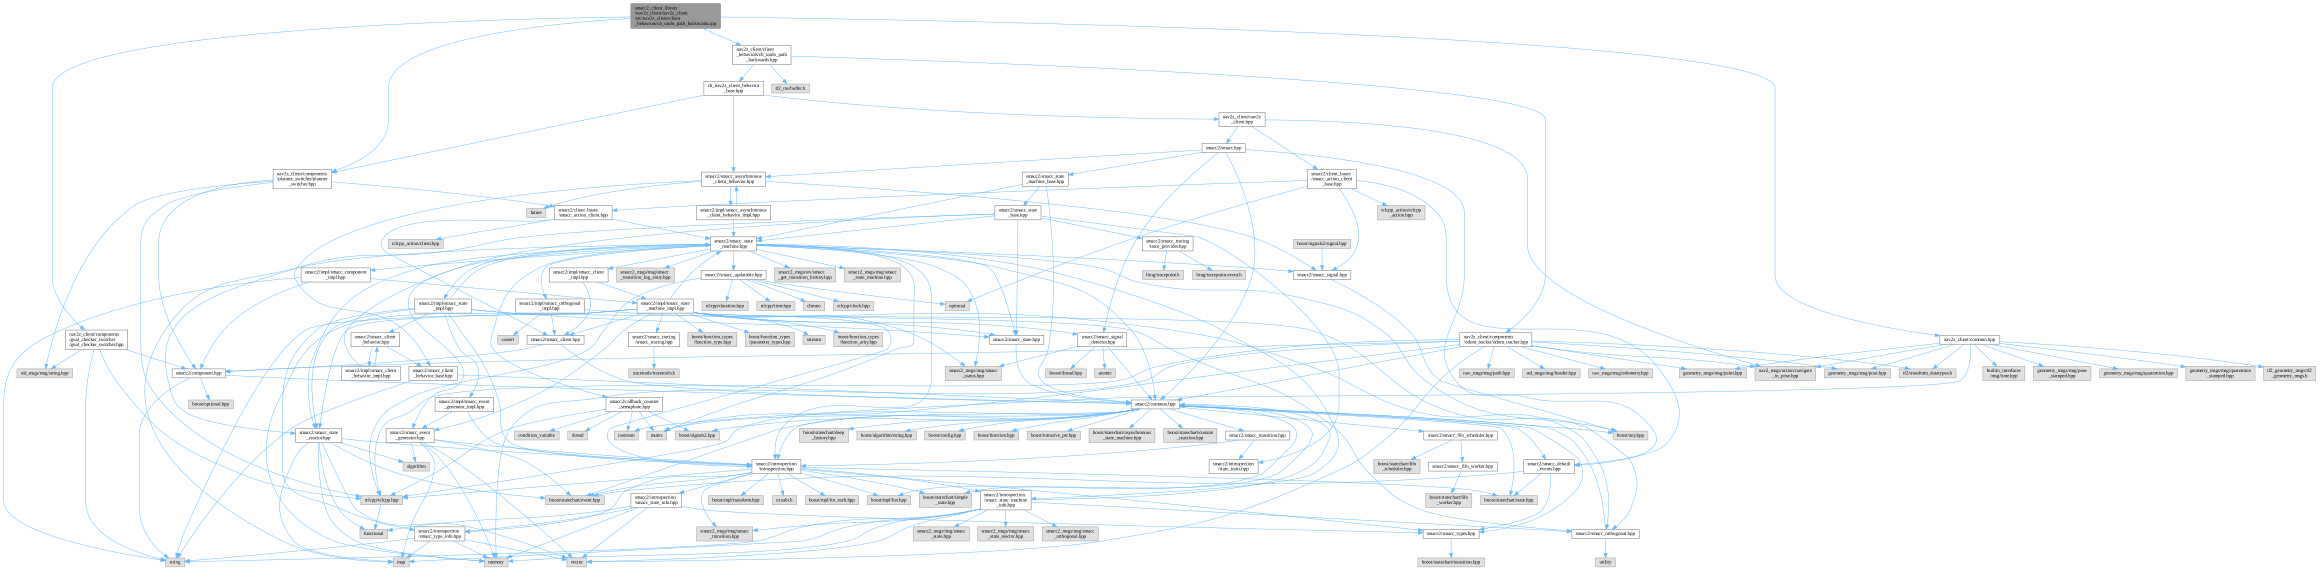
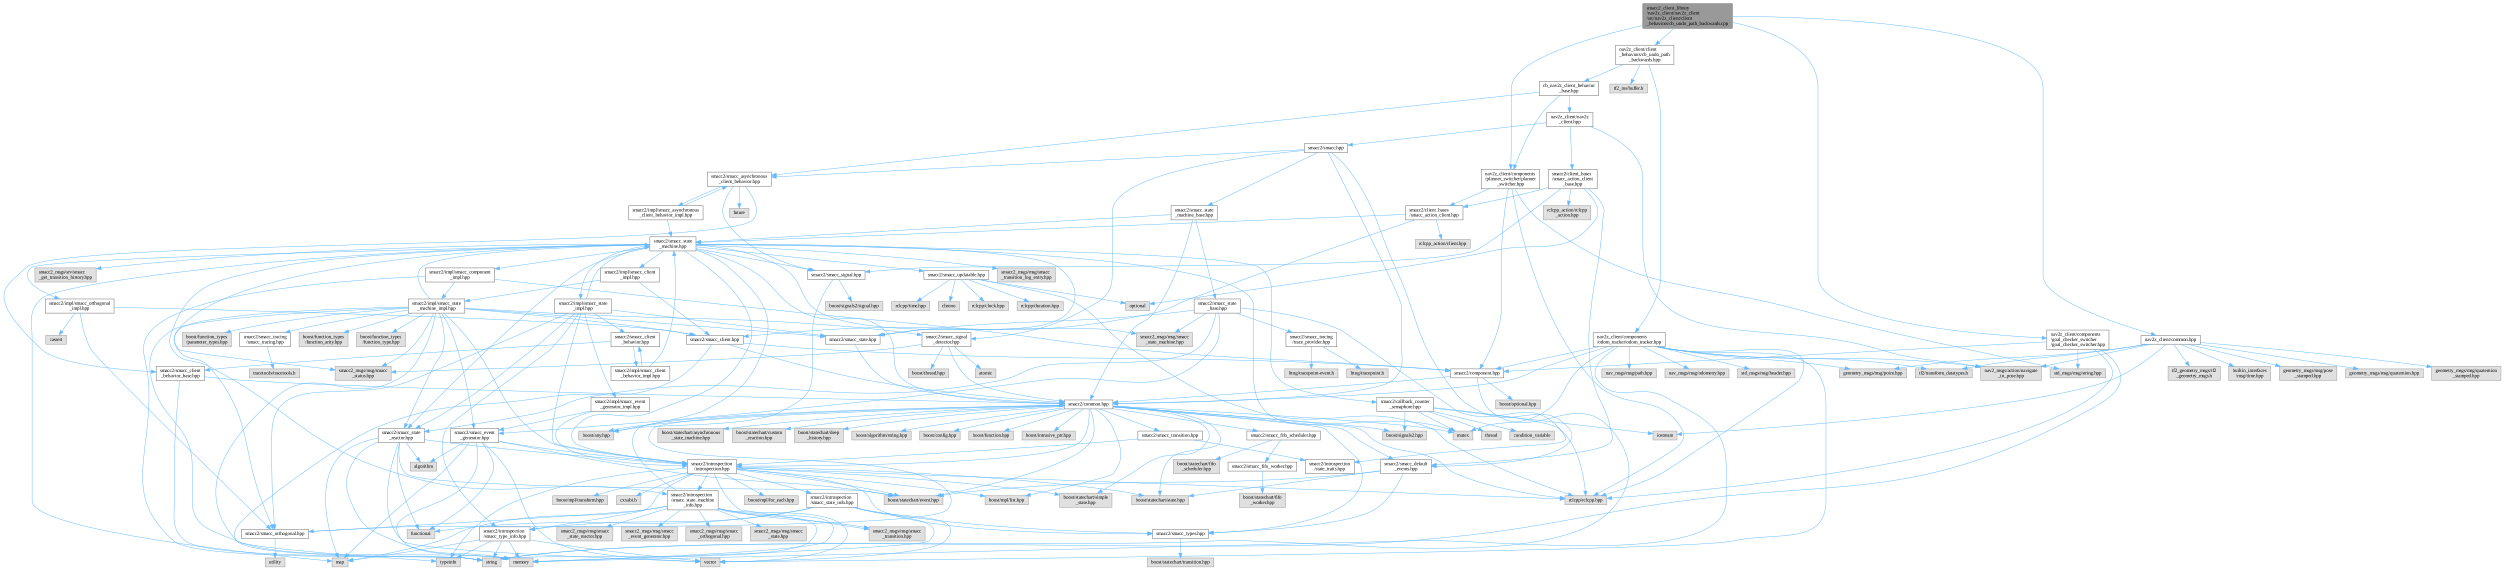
  digraph {
    fontname="Liberation Serif"
    node [color=grey60 fillcolor="#E0E0E0" fontname="Liberation Serif" fontsize=10 shape=box style=filled]
    edge [color=steelblue1 fontname="Liberation Serif" fontsize=10 labelfontname=Helvetica labelfontsize=10 style=solid]
    n1 [color=gray40 fillcolor=grey60 fontcolor=black height=0.2 label="smacc2_client_library\l/nav2z_client/nav2z_client\l/src/nav2z_client/client\l_behaviors/cb_undo_path_backwards.cpp" width=0.4]
    n2 [color=grey40 fillcolor=white height=0.2 label="nav2z_client/client\l_behaviors/cb_undo_path\l_backwards.hpp" width=0.4]
    n3 [color=grey40 fillcolor=white height=0.2 label="nav2z_client/components\l/planner_switcher/planner\l_switcher.hpp" width=0.4]
    n4 [color=grey40 fillcolor=white height=0.2 label="nav2z_client/common.hpp" width=0.4]
    n5 [color=grey40 fillcolor=white height=0.2 label="nav2z_client/components\l/goal_checker_switcher\l/goal_checker_switcher.hpp" width=0.4]
    n6 [height=0.2 label="tf2_ros/buffer.h" width=0.4]
    n7 [color=grey40 fillcolor=white height=0.2 label="nav2z_client/components\l/odom_tracker/odom_tracker.hpp" width=0.4]
    n8 [color=grey40 fillcolor=white height=0.2 label="cb_nav2z_client_behavior\l_base.hpp" width=0.4]
    n9 [height=0.2 label="rclcpp/rclcpp.hpp" width=0.4]
    n10 [color=grey40 fillcolor=white height=0.2 label="smacc2/component.hpp" width=0.4]
    n11 [color=grey40 fillcolor=white height=0.2 label="smacc2/client_bases\l/smacc_action_client.hpp" width=0.4]
    n12 [height=0.2 label="std_msgs/msg/string.hpp" width=0.4]
    n13 [height=0.2 label="tf2/transform_datatypes.h" width=0.4]
    n14 [height=0.2 label="geometry_msgs/msg/point.hpp" width=0.4]
-   n15 [height=0.2 label="geometry_msgs/msg/pose.hpp" width=0.4]
    n16 [height=0.2 label="nav2_msgs/action/navigate\l_to_pose.hpp" width=0.4]
    n17 [height=0.2 label=iostream width=0.4]
    n18 [height=0.2 label="tf2_geometry_msgs/tf2\l_geometry_msgs.h" width=0.4]
    n19 [height=0.2 label="builtin_interfaces\l/msg/time.hpp" width=0.4]
    n20 [height=0.2 label="geometry_msgs/msg/pose\l_stamped.hpp" width=0.4]
    n21 [height=0.2 label="geometry_msgs/msg/quaternion.hpp" width=0.4]
    n22 [height=0.2 label="geometry_msgs/msg/quaternion\l_stamped.hpp" width=0.4]
    n23 [height=0.2 label=string width=0.4]
    n24 [color=grey40 fillcolor=white height=0.2 label="smacc2/common.hpp" width=0.4]
    n25 [height=0.2 label=mutex width=0.4]
    n26 [height=0.2 label=memory width=0.4]
    n27 [height=0.2 label=vector width=0.4]
    n28 [height=0.2 label="nav_msgs/msg/odometry.hpp" width=0.4]
    n29 [height=0.2 label="nav_msgs/msg/path.hpp" width=0.4]
    n30 [height=0.2 label="std_msgs/msg/header.hpp" width=0.4]
    n31 [color=grey40 fillcolor=white height=0.2 label="nav2z_client/nav2z\l_client.hpp" width=0.4]
    n32 [color=grey40 fillcolor=white height=0.2 label="smacc2/smacc_asynchronous\l_client_behavior.hpp" width=0.4]
    n33 [height=0.2 label="boost/statechart/asynchronous\l_state_machine.hpp" width=0.4]
    n34 [height=0.2 label="boost/statechart/custom\l_reaction.hpp" width=0.4]
    n35 [height=0.2 label="boost/statechart/deep\l_history.hpp" width=0.4]
    n36 [height=0.2 label="boost/statechart/event.hpp" width=0.4]
    n37 [height=0.2 label="boost/statechart/simple\l_state.hpp" width=0.4]
    n38 [height=0.2 label="boost/statechart/state.hpp" width=0.4]
    n39 [height=0.2 label="boost/algorithm/string.hpp" width=0.4]
    n40 [height=0.2 label="boost/any.hpp" width=0.4]
    n41 [height=0.2 label="boost/config.hpp" width=0.4]
    n42 [height=0.2 label="boost/function.hpp" width=0.4]
    n43 [height=0.2 label="boost/intrusive_ptr.hpp" width=0.4]
    n44 [height=0.2 label="boost/mpl/list.hpp" width=0.4]
    n45 [height=0.2 label="boost/signals2.hpp" width=0.4]
    n46 [color=grey40 fillcolor=white height=0.2 label="smacc2/introspection\l/introspection.hpp" width=0.4]
    n47 [color=grey40 fillcolor=white height=0.2 label="smacc2/smacc_types.hpp" width=0.4]
    n48 [color=grey40 fillcolor=white height=0.2 label="smacc2/smacc_fifo_scheduler.hpp" width=0.4]
    n49 [color=grey40 fillcolor=white height=0.2 label="smacc2/smacc_default\l_events.hpp" width=0.4]
    n50 [color=grey40 fillcolor=white height=0.2 label="smacc2/smacc_transition.hpp" width=0.4]
    n51 [height=0.2 label="boost/optional.hpp" width=0.4]
    n52 [height=0.2 label="boost/mpl/for_each.hpp" width=0.4]
    n53 [height=0.2 label="boost/mpl/transform.hpp" width=0.4]
+   n54 [height=0.2 label=typeinfo width=0.4]
    n55 [color=grey40 fillcolor=white height=0.2 label="smacc2/introspection\l/smacc_state_info.hpp" width=0.4]
    n56 [color=grey40 fillcolor=white height=0.2 label="smacc2/introspection\l/smacc_type_info.hpp" width=0.4]
    n57 [height=0.2 label="cxxabi.h" width=0.4]
    n58 [height=0.2 label="smacc2_msgs/msg/smacc\l_transition.hpp" width=0.4]
    n59 [color=grey40 fillcolor=white height=0.2 label="smacc2/introspection\l/smacc_state_machine\l_info.hpp" width=0.4]
    n60 [height=0.2 label="boost/statechart/transition.hpp" width=0.4]
    n61 [height=0.2 label="boost/statechart/fifo\l_scheduler.hpp" width=0.4]
    n62 [color=grey40 fillcolor=white height=0.2 label="smacc2/smacc_fifo_worker.hpp" width=0.4]
    n63 [color=grey40 fillcolor=white height=0.2 label="smacc2/introspection\l/state_traits.hpp" width=0.4]
    n64 [height=0.2 label=functional width=0.4]
    n65 [height=0.2 label=map width=0.4]
    n66 [color=grey40 fillcolor=white height=0.2 label="smacc2/smacc_orthogonal.hpp" width=0.4]
+   n67 [height=0.2 label="smacc2_msgs/msg/smacc\l_event_generator.hpp" width=0.4]
    n68 [height=0.2 label="smacc2_msgs/msg/smacc\l_orthogonal.hpp" width=0.4]
    n69 [height=0.2 label="smacc2_msgs/msg/smacc\l_state.hpp" width=0.4]
    n70 [height=0.2 label="smacc2_msgs/msg/smacc\l_state_reactor.hpp" width=0.4]
    n71 [height=0.2 label=utility width=0.4]
    n72 [height=0.2 label="boost/statechart/fifo\l_worker.hpp" width=0.4]
    n73 [color=grey40 fillcolor=white height=0.2 label="smacc2/client_bases\l/smacc_action_client\l_base.hpp" width=0.4]
    n74 [color=grey40 fillcolor=white height=0.2 label="smacc2/smacc.hpp" width=0.4]
    n75 [color=grey40 fillcolor=white height=0.2 label="smacc2/smacc_signal.hpp" width=0.4]
    n76 [color=grey40 fillcolor=white height=0.2 label="smacc2/smacc_client\l_behavior_base.hpp" width=0.4]
    n77 [height=0.2 label=future width=0.4]
    n78 [color=grey40 fillcolor=white height=0.2 label="smacc2/impl/smacc_asynchronous\l_client_behavior_impl.hpp" width=0.4]
    n79 [color=grey40 fillcolor=white height=0.2 label="smacc2/smacc_client.hpp" width=0.4]
    n80 [color=grey40 fillcolor=white height=0.2 label="smacc2/smacc_state\l_machine.hpp" width=0.4]
    n81 [height=0.2 label="rclcpp_action/client.hpp" width=0.4]
    n82 [color=grey40 fillcolor=white height=0.2 label="smacc2/smacc_updatable.hpp" width=0.4]
    n83 [height=0.2 label="smacc2_msgs/msg/smacc\l_state_machine.hpp" width=0.4]
    n84 [height=0.2 label="smacc2_msgs/msg/smacc\l_status.hpp" width=0.4]
    n85 [height=0.2 label="smacc2_msgs/msg/smacc\l_transition_log_entry.hpp" width=0.4]
    n86 [height=0.2 label="smacc2_msgs/srv/smacc\l_get_transition_history.hpp" width=0.4]
    n87 [color=grey40 fillcolor=white height=0.2 label="smacc2/callback_counter\l_semaphore.hpp" width=0.4]
    n88 [color=grey40 fillcolor=white height=0.2 label="smacc2/smacc_state.hpp" width=0.4]
    n89 [color=grey40 fillcolor=white height=0.2 label="smacc2/smacc_state\l_reactor.hpp" width=0.4]
    n90 [color=grey40 fillcolor=white height=0.2 label="smacc2/impl/smacc_client\l_impl.hpp" width=0.4]
    n91 [color=grey40 fillcolor=white height=0.2 label="smacc2/impl/smacc_component\l_impl.hpp" width=0.4]
    n92 [color=grey40 fillcolor=white height=0.2 label="smacc2/impl/smacc_orthogonal\l_impl.hpp" width=0.4]
    n93 [color=grey40 fillcolor=white height=0.2 label="smacc2/impl/smacc_state\l_impl.hpp" width=0.4]
    n94 [height=0.2 label="boost/signals2/signal.hpp" width=0.4]
    n95 [height=0.2 label=chrono width=0.4]
    n96 [height=0.2 label=optional width=0.4]
    n97 [height=0.2 label="rclcpp/clock.hpp" width=0.4]
    n98 [height=0.2 label="rclcpp/duration.hpp" width=0.4]
    n99 [height=0.2 label="rclcpp/time.hpp" width=0.4]
    n100 [height=0.2 label=condition_variable width=0.4]
    n101 [height=0.2 label=thread width=0.4]
    n102 [height=0.2 label=algorithm width=0.4]
    n103 [color=grey40 fillcolor=white height=0.2 label="smacc2/impl/smacc_state\l_machine_impl.hpp" width=0.4]
    n104 [height=0.2 label=cassert width=0.4]
    n105 [color=grey40 fillcolor=white height=0.2 label="smacc2/smacc_client\l_behavior.hpp" width=0.4]
    n106 [color=grey40 fillcolor=white height=0.2 label="smacc2/impl/smacc_event\l_generator_impl.hpp" width=0.4]
-   n107 [height=0.2 label=sstream width=0.4]
    n108 [color=grey40 fillcolor=white height=0.2 label="smacc2/smacc_event\l_generator.hpp" width=0.4]
    n109 [color=grey40 fillcolor=white height=0.2 label="smacc2/smacc_signal\l_detector.hpp" width=0.4]
    n110 [height=0.2 label="boost/function_types\l/function_arity.hpp" width=0.4]
    n111 [height=0.2 label="boost/function_types\l/function_type.hpp" width=0.4]
    n112 [height=0.2 label="boost/function_types\l/parameter_types.hpp" width=0.4]
    n113 [color=grey40 fillcolor=white height=0.2 label="smacc2/smacc_tracing\l/smacc_tracing.hpp" width=0.4]
    n114 [height=0.2 label=atomic width=0.4]
    n115 [height=0.2 label="boost/thread.hpp" width=0.4]
    n116 [height=0.2 label="tracetools/tracetools.h" width=0.4]
    n117 [color=grey40 fillcolor=white height=0.2 label="smacc2/impl/smacc_client\l_behavior_impl.hpp" width=0.4]
    n118 [height=0.2 label="rclcpp_action/rclcpp\l_action.hpp" width=0.4]
    n119 [color=grey40 fillcolor=white height=0.2 label="smacc2/smacc_state\l_machine_base.hpp" width=0.4]
    n120 [color=grey40 fillcolor=white height=0.2 label="smacc2/smacc_state\l_base.hpp" width=0.4]
    n121 [color=grey40 fillcolor=white height=0.2 label="smacc2/smacc_tracing\l/trace_provider.hpp" width=0.4]
    n122 [height=0.2 label="lttng/tracepoint.h" width=0.4]
    n123 [height=0.2 label="lttng/tracepoint-event.h" width=0.4]
    n1 -> n2
    n1 -> n3
    n1 -> n4
    n1 -> n5
    n2 -> n6
    n2 -> n7
    n2 -> n8
    n3 -> n9
    n3 -> n10
    n3 -> n11
    n3 -> n12
    n4 -> n13
    n4 -> n14
-   n4 -> n15
    n4 -> n16
    n4 -> n17
    n4 -> n18
    n4 -> n19
    n4 -> n20
    n4 -> n21
    n4 -> n22
    n5 -> n9
    n5 -> n10
    n5 -> n12
    n5 -> n23
    n7 -> n9
    n7 -> n10
    n7 -> n13
    n7 -> n14
-   n7 -> n15
    n7 -> n16
    n7 -> n24
    n7 -> n25
    n7 -> n26
    n7 -> n27
    n7 -> n28
    n7 -> n29
    n7 -> n30
    n8 -> n3
    n8 -> n31
    n8 -> n32
    n10 -> n23
    n10 -> n24
    n10 -> n51
    n11 -> n79
    n11 -> n80
    n11 -> n81
    n24 -> n9
    n24 -> n25
    n24 -> n33
    n24 -> n34
    n24 -> n35
    n24 -> n36
    n24 -> n37
    n24 -> n38
    n24 -> n39
    n24 -> n40
    n24 -> n41
    n24 -> n42
    n24 -> n43
    n24 -> n44
    n24 -> n45
    n24 -> n46
    n24 -> n47
    n24 -> n48
    n24 -> n49
    n24 -> n50
    n31 -> n16
    n31 -> n73
    n31 -> n74
    n32 -> n75
    n32 -> n76
    n32 -> n77
    n32 -> n78
    n46 -> n9
    n46 -> n36
    n46 -> n37
    n46 -> n38
    n46 -> n44
    n46 -> n47
    n46 -> n52
    n46 -> n53
+   n46 -> n54
    n46 -> n55
    n46 -> n56
    n46 -> n57
    n46 -> n58
    n46 -> n59
    n47 -> n60
    n48 -> n61
    n48 -> n62
    n49 -> n36
    n49 -> n38
    n49 -> n47
    n50 -> n46
    n50 -> n63
    n55 -> n26
    n55 -> n27
    n55 -> n47
    n55 -> n56
    n55 -> n64
    n56 -> n23
    n56 -> n26
    n56 -> n27
+   n56 -> n54
    n56 -> n65
    n59 -> n23
    n59 -> n24
    n59 -> n26
    n59 -> n27
    n59 -> n58
    n59 -> n65
    n59 -> n66
+   n59 -> n67
    n59 -> n68
    n59 -> n69
    n59 -> n70
    n62 -> n72
    n66 -> n24
    n66 -> n71
    n73 -> n11
    n73 -> n49
    n73 -> n75
    n73 -> n96
    n73 -> n118
    n74 -> n24
    n74 -> n32
    n74 -> n49
    n74 -> n109
    n74 -> n119
    n75 -> n40
-   n94 -> n75
+   n75 -> n94
    n76 -> n23
    n76 -> n24
    n78 -> n32
    n78 -> n80
    n79 -> n10
    n79 -> n24
+   n79 -> n54
    n80 -> n24
    n80 -> n25
    n80 -> n40
    n80 -> n46
    n80 -> n59
    n80 -> n65
    n80 -> n75
    n80 -> n82
    n80 -> n83
    n80 -> n84
    n80 -> n85
    n80 -> n86
    n80 -> n87
    n80 -> n88
    n80 -> n89
    n80 -> n90
    n80 -> n91
    n80 -> n92
    n80 -> n93
    n82 -> n9
    n82 -> n95
    n82 -> n96
    n82 -> n97
    n82 -> n98
    n82 -> n99
    n87 -> n9
    n87 -> n17
    n87 -> n25
    n87 -> n45
    n87 -> n100
    n87 -> n101
    n88 -> n24
    n89 -> n26
    n89 -> n27
    n89 -> n36
    n89 -> n46
    n89 -> n64
    n89 -> n65
    n89 -> n102
    n90 -> n79
    n90 -> n103
    n91 -> n10
    n91 -> n23
    n91 -> n103
    n92 -> n66
    n92 -> n79
    n92 -> n104
    n93 -> n46
    n93 -> n56
    n93 -> n66
    n93 -> n80
    n93 -> n88
    n93 -> n89
    n93 -> n105
    n93 -> n106
    n103 -> n23
    n103 -> n26
    n103 -> n46
    n103 -> n66
    n103 -> n79
    n103 -> n80
    n103 -> n84
    n103 -> n88
    n103 -> n89
-   n103 -> n107
    n103 -> n108
    n103 -> n109
    n103 -> n110
    n103 -> n111
    n103 -> n112
    n103 -> n113
    n105 -> n76
    n105 -> n117
    n106 -> n46
    n106 -> n108
    n108 -> n26
    n108 -> n27
    n108 -> n36
    n108 -> n46
-   n9 -> n64
+   n108 -> n64
    n108 -> n65
    n108 -> n102
    n109 -> n24
    n109 -> n84
    n109 -> n114
    n109 -> n115
    n113 -> n116
    n117 -> n80
    n117 -> n105
    n119 -> n24
    n119 -> n80
    n119 -> n120
    n120 -> n63
-   n120 -> n80
+   n120 -> n83
    n120 -> n88
    n120 -> n89
    n120 -> n108
    n120 -> n121
    n121 -> n122
    n121 -> n123
  }
